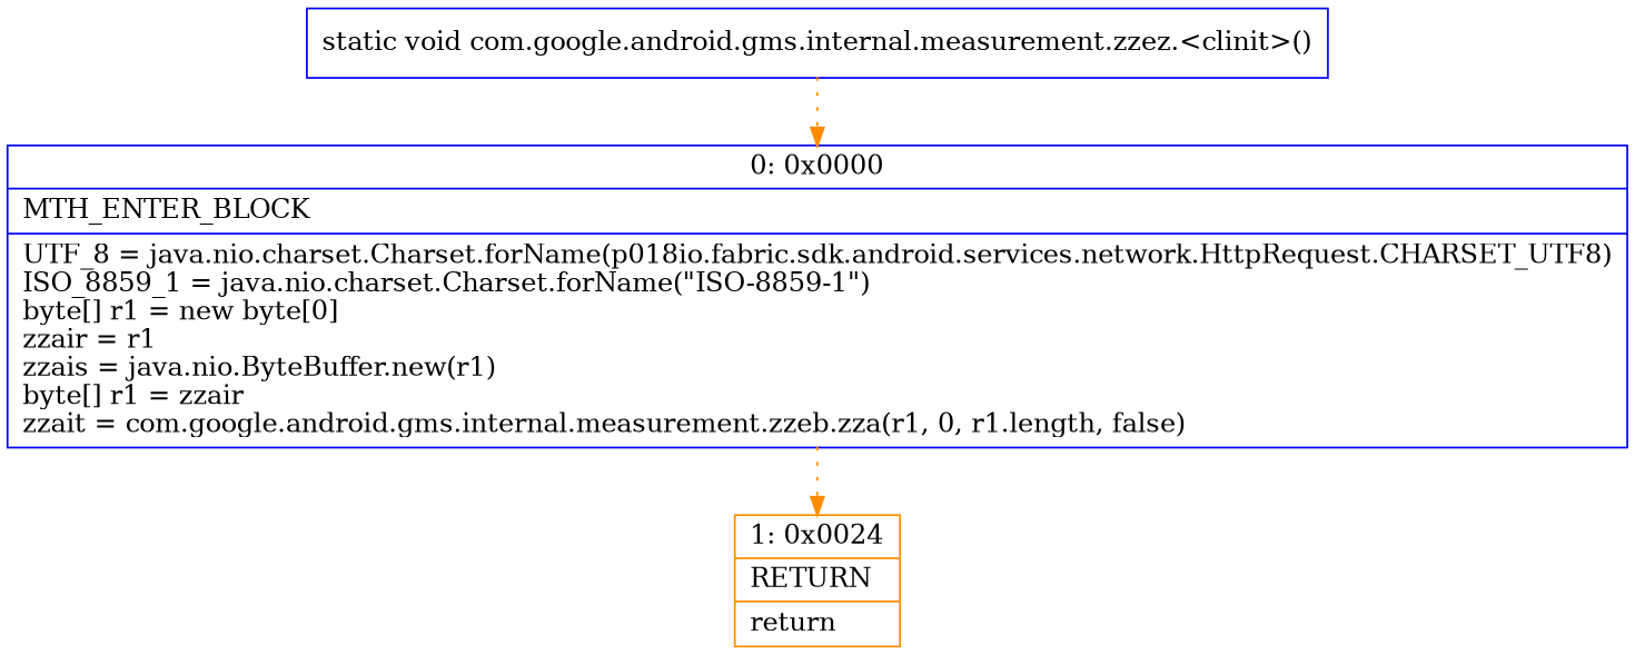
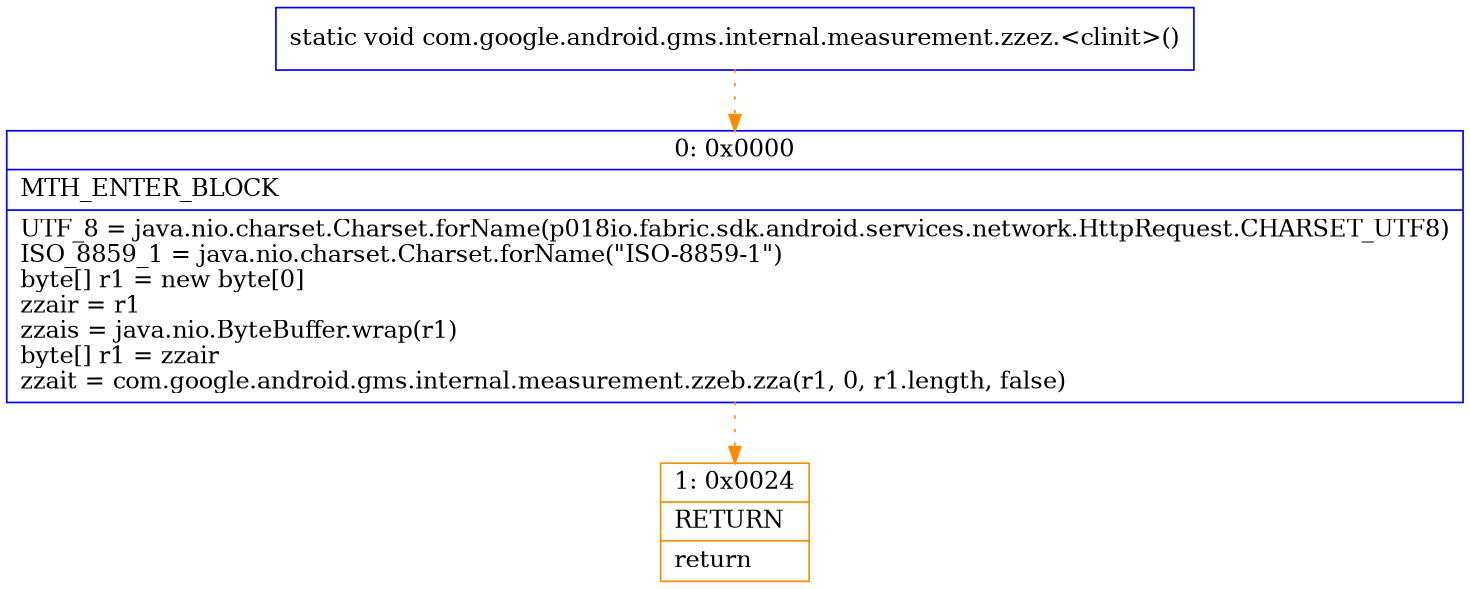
  digraph {
    node [shape=record color=blue]
    edge [color=darkorange style=dotted]
-   n1 [label="{0\:\ 0x0000|MTH_ENTER_BLOCK\l|UTF_8 = java.nio.charset.Charset.forName(p018io.fabric.sdk.android.services.network.HttpRequest.CHARSET_UTF8)\lISO_8859_1 = java.nio.charset.Charset.forName(\"ISO\-8859\-1\")\lbyte[] r1 = new byte[0]\lzzair = r1\lzzais = java.nio.ByteBuffer.new(r1)\lbyte[] r1 = zzair\lzzait = com.google.android.gms.internal.measurement.zzeb.zza(r1, 0, r1.length, false)\l}"]
+   n1 [label="{0\:\ 0x0000|MTH_ENTER_BLOCK\l|UTF_8 = java.nio.charset.Charset.forName(p018io.fabric.sdk.android.services.network.HttpRequest.CHARSET_UTF8)\lISO_8859_1 = java.nio.charset.Charset.forName(\"ISO\-8859\-1\")\lbyte[] r1 = new byte[0]\lzzair = r1\lzzais = java.nio.ByteBuffer.wrap(r1)\lbyte[] r1 = zzair\lzzait = com.google.android.gms.internal.measurement.zzeb.zza(r1, 0, r1.length, false)\l}"]
    n2 [label="{1\:\ 0x0024|RETURN\l|return\l}" color=darkorange]
    n3 [label="{static void com.google.android.gms.internal.measurement.zzez.\<clinit\>() }"]
    n1 -> n2
    n3 -> n1
  }
